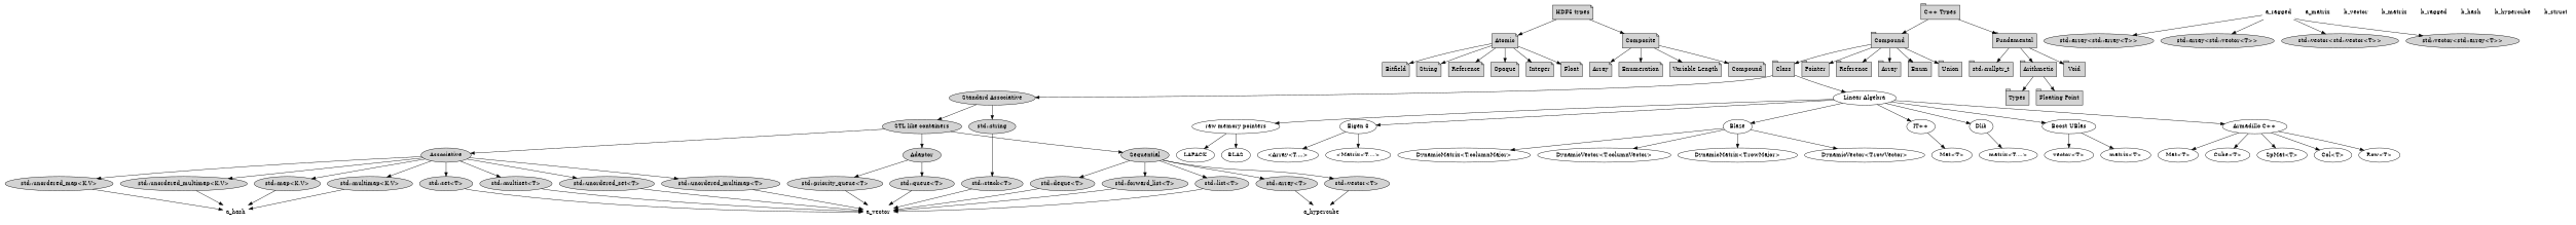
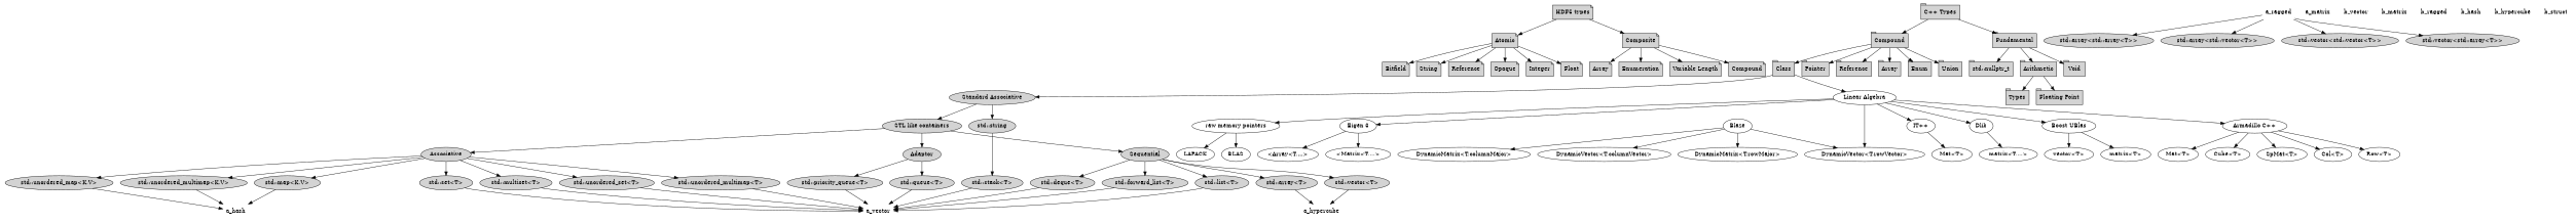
  digraph {
    compound=true
    node [shape=oval style=filled]
    n1 [label="HDF5 types" shape=note]
    n2 [label=Atomic shape=note]
    n3 [label=Composite shape=note]
    n4 [label=Bitfield shape=note]
    n5 [label=String shape=note]
    n6 [label=Reference shape=note]
    n7 [label=Opaque shape=note]
    n8 [label=Integer shape=note]
    n9 [label=Float shape=note]
    n10 [label=Array shape=note]
    n11 [label=Enumeration shape=note]
    n12 [label="Variable Length" shape=note]
    n13 [label=Compound shape=note]
    n14 [label="C++ Types" shape=tab]
    n15 [label=Compound shape=tab]
    n16 [label=Fundamental shape=tab]
    n17 [label=Array shape=tab]
    n18 [label=Enum shape=tab]
    n19 [label=Union shape=tab]
    n20 [label=Class shape=tab]
    n21 [label=Pointer shape=tab]
    n22 [label=Reference shape=tab]
    n23 [label="std::nullptr_t" shape=tab]
    n24 [label=Arithmetic shape=tab]
    n25 [label=Types shape=tab]
    n26 [label="Floating Point" shape=tab]
    n27 [label=Void shape=tab]
    n28 [label="Standard Associative"]
    n29 [label="std::string"]
    n30 [label="STL like containers"]
    n31 [label=Associative]
    n32 [label=Sequential]
    n33 [label=Adaptor]
    n34 [label="std::array<T>"]
    n35 [label="std::array<std::array<T>>"]
    n36 [label="std::array<std::vector<T>>"]
    n37 [label="std::vector<T>"]
    n38 [label="std::vector<std::vector<T>>"]
    n39 [label="std::vector<std::array<T>>"]
    n40 [label="std::deque<T>"]
    n41 [label="std::forward_list<T>"]
    n42 [label="std::list<T>"]
    n43 [label="std::set<T>"]
    n44 [label="std::multiset<T>"]
    n45 [label="std::map<K,V>"]
-   n46 [label="std::multimap<K,V>"]
    n47 [label="std::unordered_set<T>"]
    n48 [label="std::unordered_multimap<T>"]
    n49 [label="std::unordered_map<K,V>"]
    n50 [label="std::unordered_multimap<K,V>"]
    n51 [label="std::stack<T>"]
    n52 [label="std::queue<T>"]
    n53 [label="std::priority_queue<T>"]
    n54 [label="Linear Algebra" shape="" style=""]
    n55 [label="Armadillo C++" shape="" style=""]
    n56 [label="Col<T>" shape="" style=""]
    n57 [label="Row<T>" shape="" style=""]
    n58 [label="Mat<T>" shape="" style=""]
    n59 [label="Cube<T>" shape="" style=""]
    n60 [label="SpMat<T>" shape="" style=""]
    n61 [label="raw memory pointers" shape="" style=""]
    n62 [label=LAPACK shape="" style=""]
    n63 [label=BLAS shape="" style=""]
    n64 [label="Eigen 3" shape="" style=""]
    n65 [label="<Matrix<T,...>" shape="" style=""]
    n66 [label="<Array<T,...>" shape="" style=""]
    n67 [label=Blaze shape="" style=""]
    n68 [label="DynamicVector<T,rowVector>" shape="" style=""]
    n69 [label="DynamicVector<T,columnVector>" shape="" style=""]
    n70 [label="DynamicMatrix<T,rowMajor>" shape="" style=""]
    n71 [label="DynamicMatrix<T,columnMajor>" shape="" style=""]
    n72 [label="IT++" shape="" style=""]
    n73 [label="Mat<T>" shape="" style=""]
    n74 [label=Dlib shape="" style=""]
    n75 [label="matrix<T,...>" shape="" style=""]
    n76 [label="Boost UBlas" shape="" style=""]
    n77 [label="matrix<T>" shape="" style=""]
    n78 [label="vector<T>" shape="" style=""]
    a_vector [shape=plaintext style=""]
    a_matrix [shape=plaintext style=""]
    a_ragged [shape=plaintext style=""]
    a_hash [shape=plaintext style=""]
    a_hypercube [shape=plaintext style=""]
    b_vector [shape=plaintext style=""]
    b_matrix [shape=plaintext style=""]
    b_ragged [shape=plaintext style=""]
    b_hash [shape=plaintext style=""]
    b_hypercube [shape=plaintext style=""]
    b_struct [shape=plaintext style=""]
    subgraph sub_1 {
      n1
      n2
      n3
      n4
      n5
      n6
      n7
      n8
      n9
      n10
      n11
      n12
      n13
    }
    subgraph sub_2 {
      n14
      n15
      n16
      n17
      n18
      n19
      n20
      n21
      n22
      n23
      n24
      n25
      n26
      n27
    }
    subgraph sub_3 {
      n28
      n29
      n30
      n31
      n32
      n33
      n34
      n35
      n36
      n37
      n38
      n39
      n40
      n41
      n42
      n43
      n44
      n45
-     n46
      n47
      n48
      n49
      n50
      n51
      n52
      n53
    }
    subgraph sub_4 {
      n54
      n55
      n56
      n57
      n58
      n59
      n60
      n61
      n62
      n63
      n64
      n65
      n66
      n67
      n68
      n69
      n70
      n71
      n72
      n73
      n74
      n75
      n76
      n77
      n78
    }
    subgraph sub_5 {
      a_vector
      a_matrix
      a_ragged
      a_hash
      a_hypercube
      b_vector
      b_matrix
      b_ragged
      b_hash
      b_hypercube
      b_struct
    }
    n1 -> n2
    n1 -> n3
    n2 -> n4
    n2 -> n5
    n2 -> n6
    n2 -> n7
    n2 -> n8
    n2 -> n9
    n3 -> n10
    n3 -> n11
    n3 -> n12
    n3 -> n13
    n14 -> n15
    n14 -> n16
    n15 -> n17
    n15 -> n18
    n15 -> n19
    n15 -> n20
    n15 -> n21
    n15 -> n22
    n16 -> n23
    n16 -> n24
    n16 -> n27
    n20 -> n28
    n20 -> n54
    n24 -> n25
    n24 -> n26
    n28 -> n29
    n28 -> n30
    n29 -> n51
    n30 -> n31
    n30 -> n32
    n30 -> n33
    n31 -> n43
    n31 -> n44
    n31 -> n45
-   n31 -> n46
    n31 -> n47
    n31 -> n48
    n31 -> n49
    n31 -> n50
    n32 -> n34
    n32 -> n37
    n32 -> n40
    n32 -> n41
    n32 -> n42
    n33 -> n52
    n33 -> n53
    n34 -> a_hypercube
    n37 -> a_hypercube
    n40 -> a_vector
    n41 -> a_vector
    n42 -> a_vector
    n43 -> a_vector
    n44 -> a_vector
    n45 -> a_hash
-   n46 -> a_hash
    n47 -> a_vector
    n48 -> a_vector
    n49 -> a_hash
    n50 -> a_hash
    n51 -> a_vector
    n52 -> a_vector
    n53 -> a_vector
    n54 -> n55
    n54 -> n61
    n54 -> n64
-   n54 -> n67
+   n54 -> n68
    n54 -> n72
    n54 -> n74
    n54 -> n76
    n55 -> n56
    n55 -> n57
    n55 -> n58
    n55 -> n59
    n55 -> n60
    n61 -> n62
    n61 -> n63
    n64 -> n65
    n64 -> n66
    n67 -> n68
    n67 -> n69
    n67 -> n70
    n67 -> n71
    n72 -> n73
    n74 -> n75
    n76 -> n77
    n76 -> n78
    a_ragged -> n35
    a_ragged -> n36
    a_ragged -> n38
    a_ragged -> n39
  }
